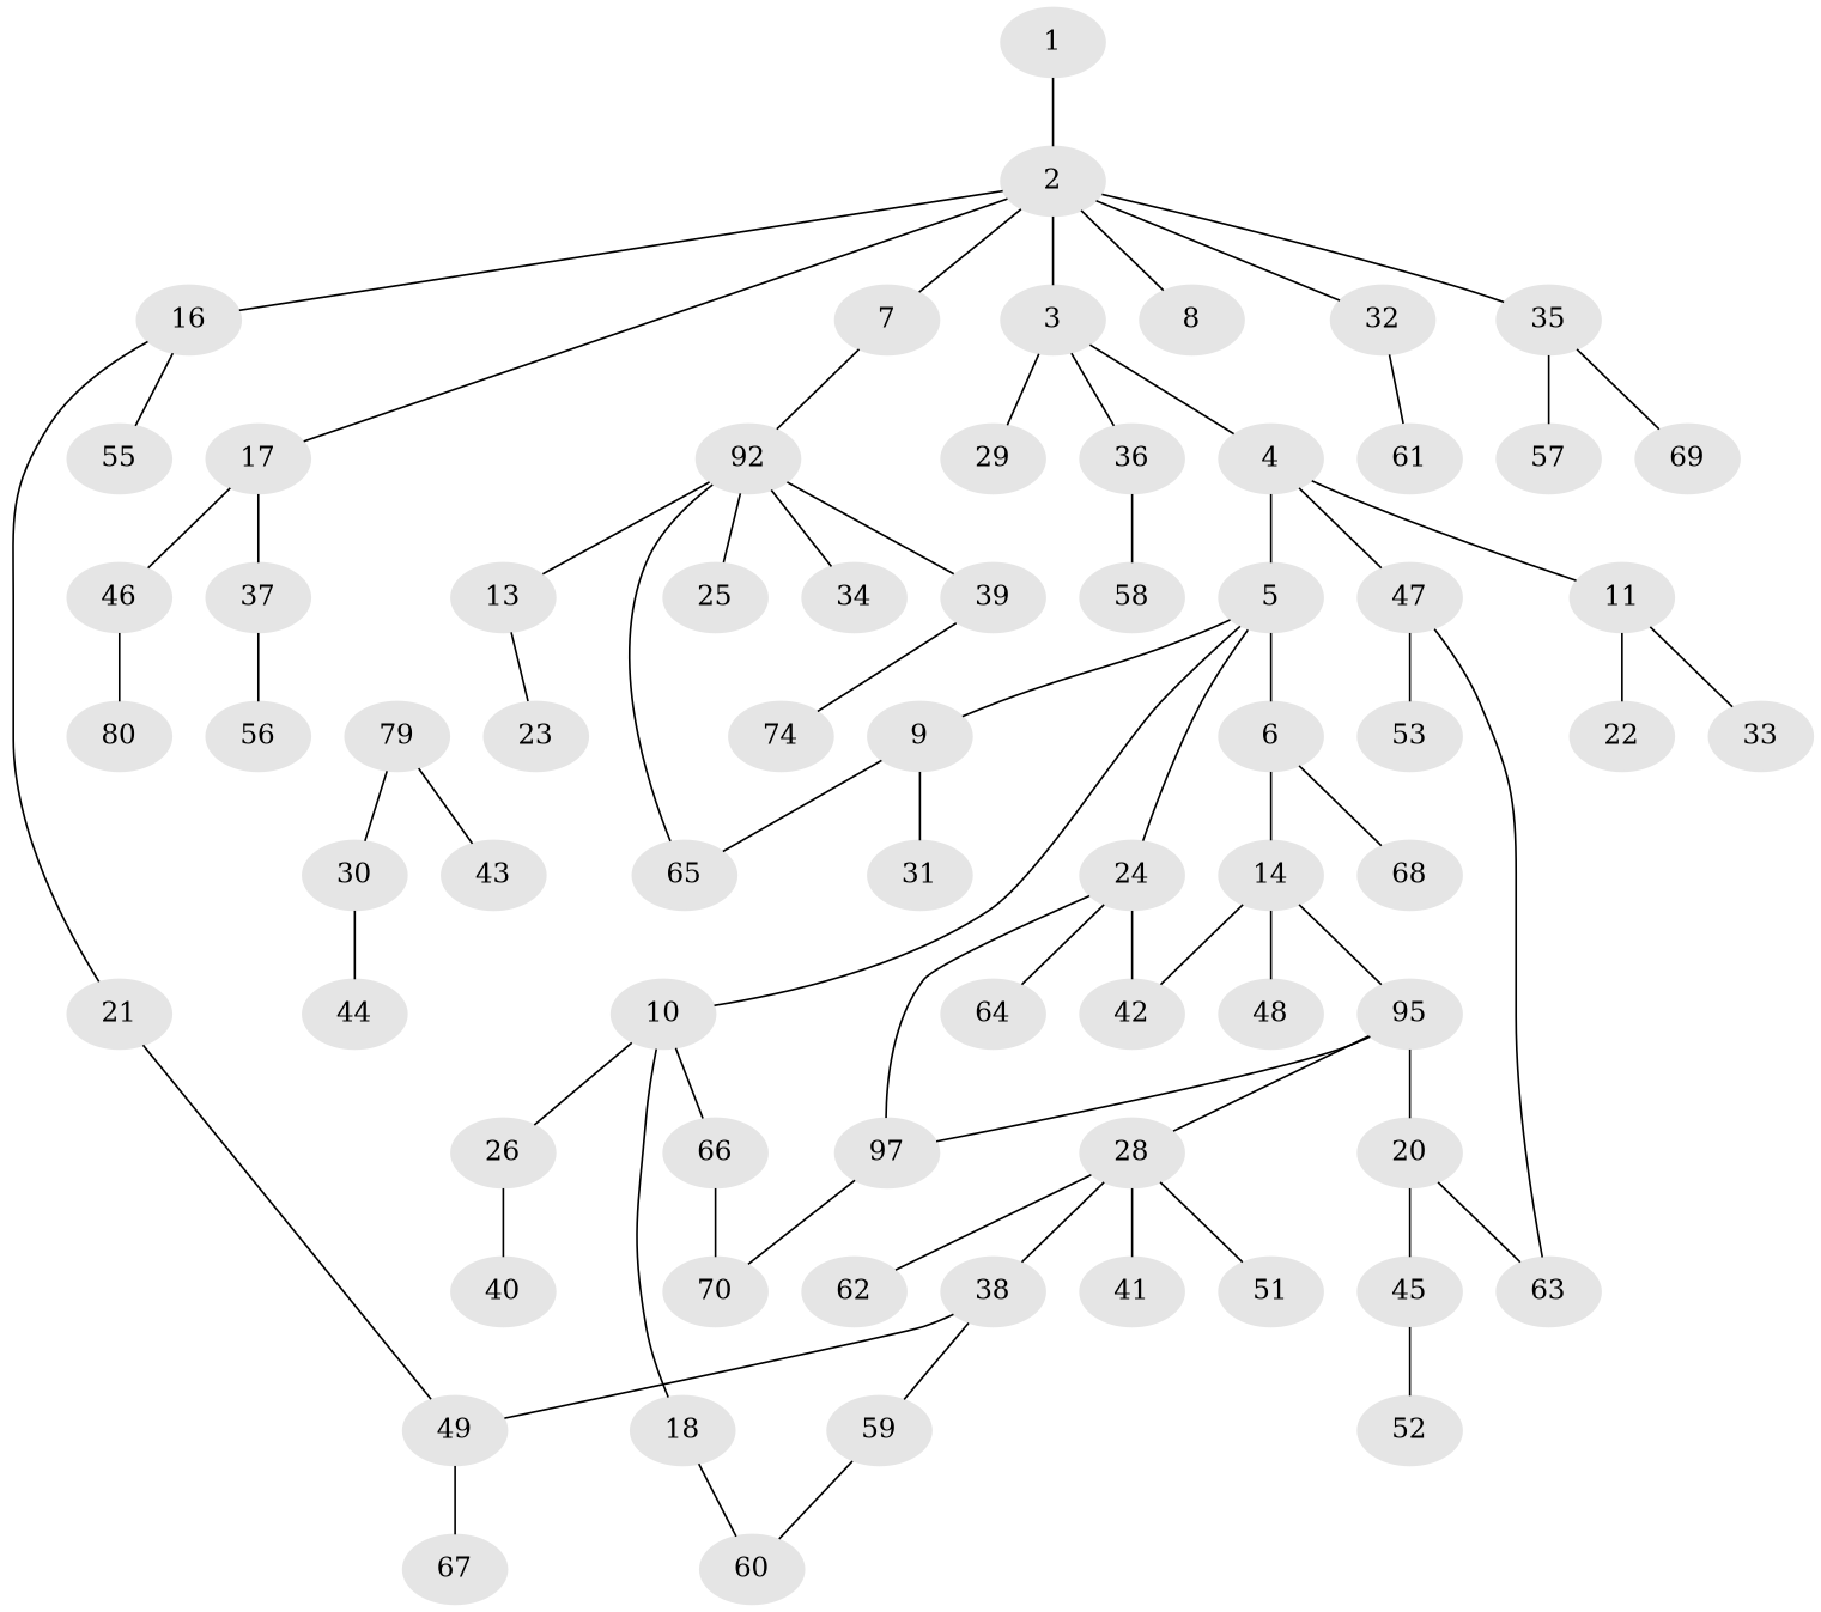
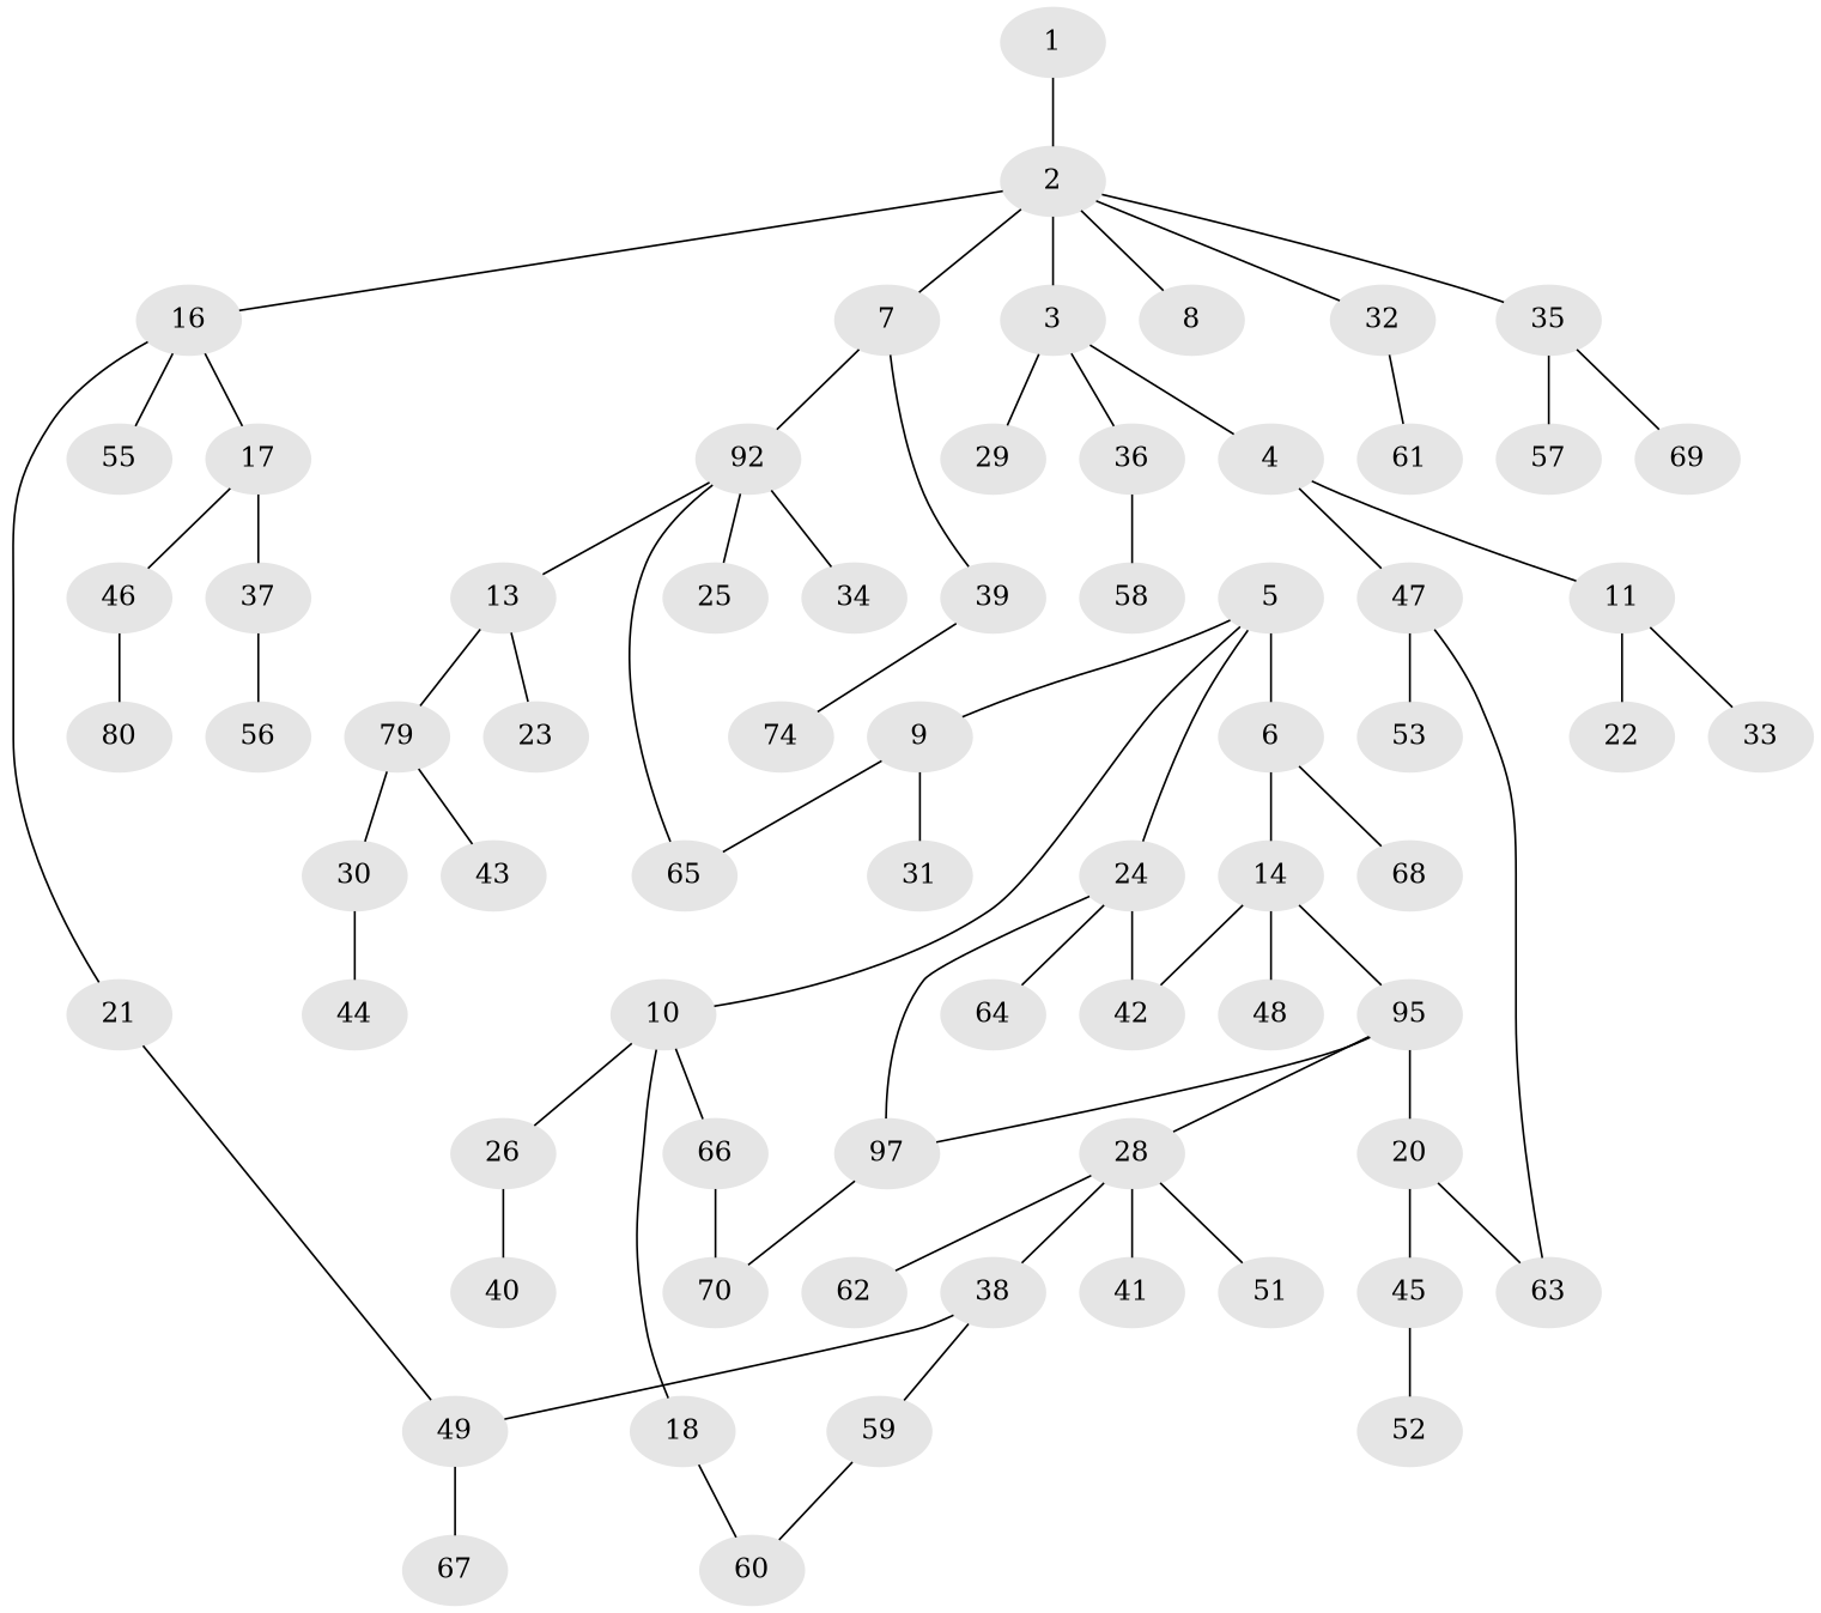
  graph {
    node [color=gray90 style=filled]
    1
    2
    3
    7
    8
    16
    32
    35
    4
    29
    36
    n12 [label=92]
    39
    17
    21
    55
    61
    57
    69
    5
    11
    47
    58
    6
    9
    10
    24
    22
    33
    63
    53
    14
    68
    31
    65
    18
    26
    66
    42
    n40 [label=97]
    64
    n42 [label=95]
    48
    13
    25
    34
    n47 [label=74]
    60
    40
    70
    n51 [label=79]
    23
    30
    43
    20
    28
    45
    38
    41
    51
    62
    37
    46
    49
    56
    n66 [label=80]
    44
    52
    67
    59
    1 -- 2
    2 -- 3
    2 -- 7
    2 -- 8
    2 -- 16
    2 -- 32
    2 -- 35
    3 -- 4
    3 -- 29
    3 -- 36
    7 -- n12
-   n12 -- 39
-   2 -- 17
+   7 -- 39
+   16 -- 17
    16 -- 21
    16 -- 55
    32 -- 61
    35 -- 57
    35 -- 69
-   4 -- 5
    4 -- 11
    4 -- 47
    36 -- 58
    n12 -- 65
    n12 -- 13
    n12 -- 25
    n12 -- 34
    39 -- n47
    17 -- 37
    17 -- 46
    21 -- 49
    5 -- 6
    5 -- 9
    5 -- 10
    5 -- 24
    11 -- 22
    11 -- 33
    47 -- 63
    47 -- 53
    6 -- 14
    6 -- 68
    9 -- 31
    9 -- 65
    10 -- 18
    10 -- 26
    10 -- 66
    24 -- 42
    24 -- n40
    24 -- 64
    14 -- 42
    14 -- n42
    14 -- 48
    18 -- 60
    26 -- 40
    66 -- 70
    n40 -- 70
    n42 -- n40
    n42 -- 20
    n42 -- 28
+   13 -- n51
    13 -- 23
    n51 -- 30
    n51 -- 43
    30 -- 44
    20 -- 63
    20 -- 45
    28 -- 38
    28 -- 41
    28 -- 51
    28 -- 62
    45 -- 52
    38 -- 49
    38 -- 59
    37 -- 56
    46 -- n66
    49 -- 67
    59 -- 60
  }
